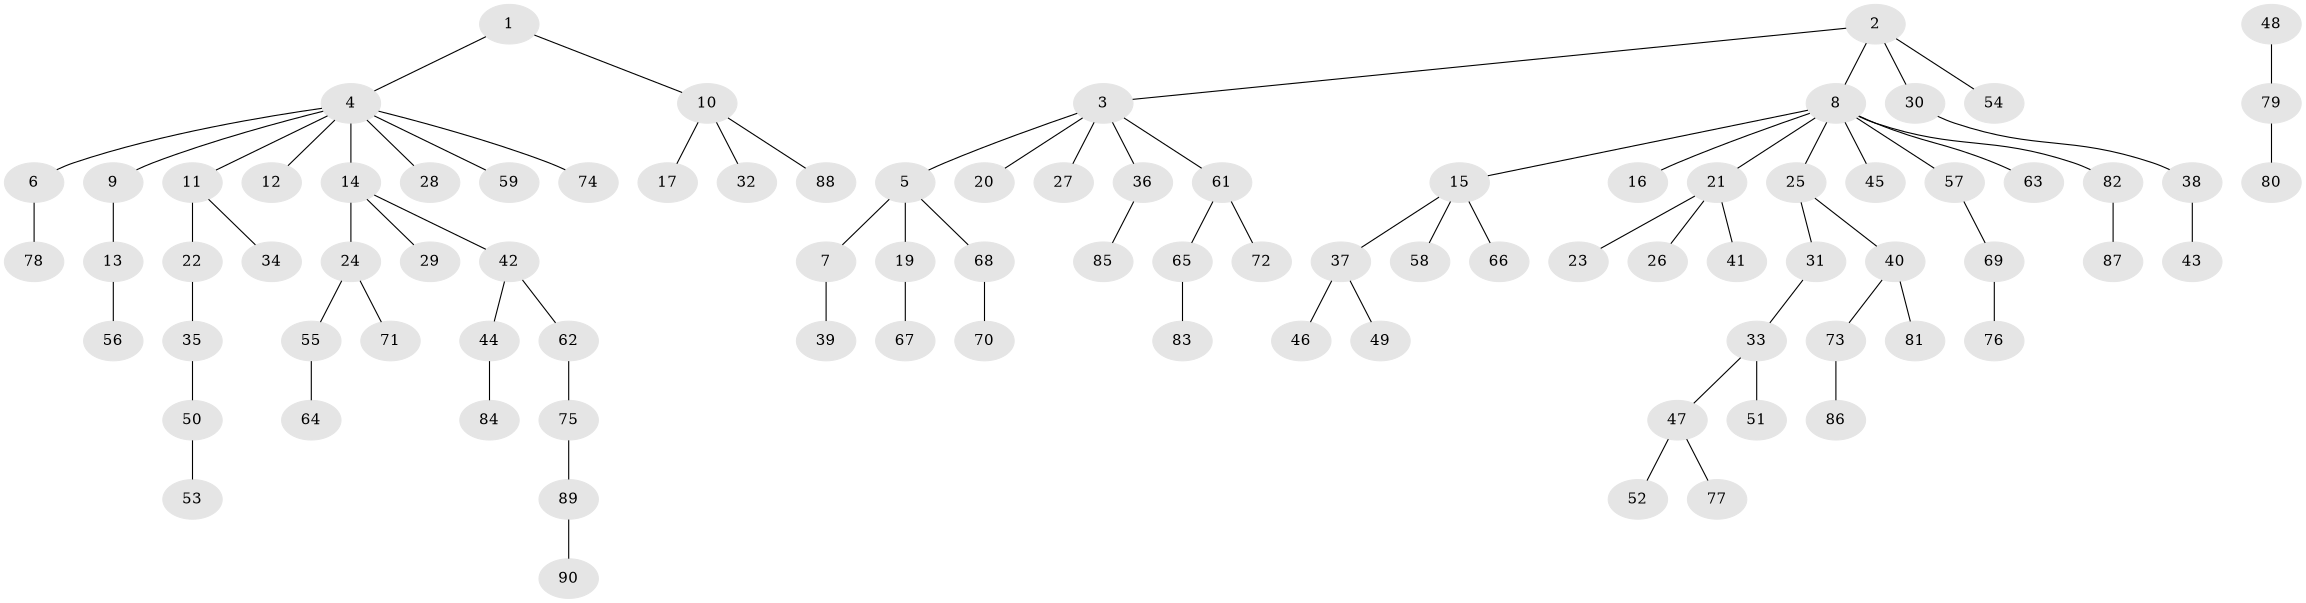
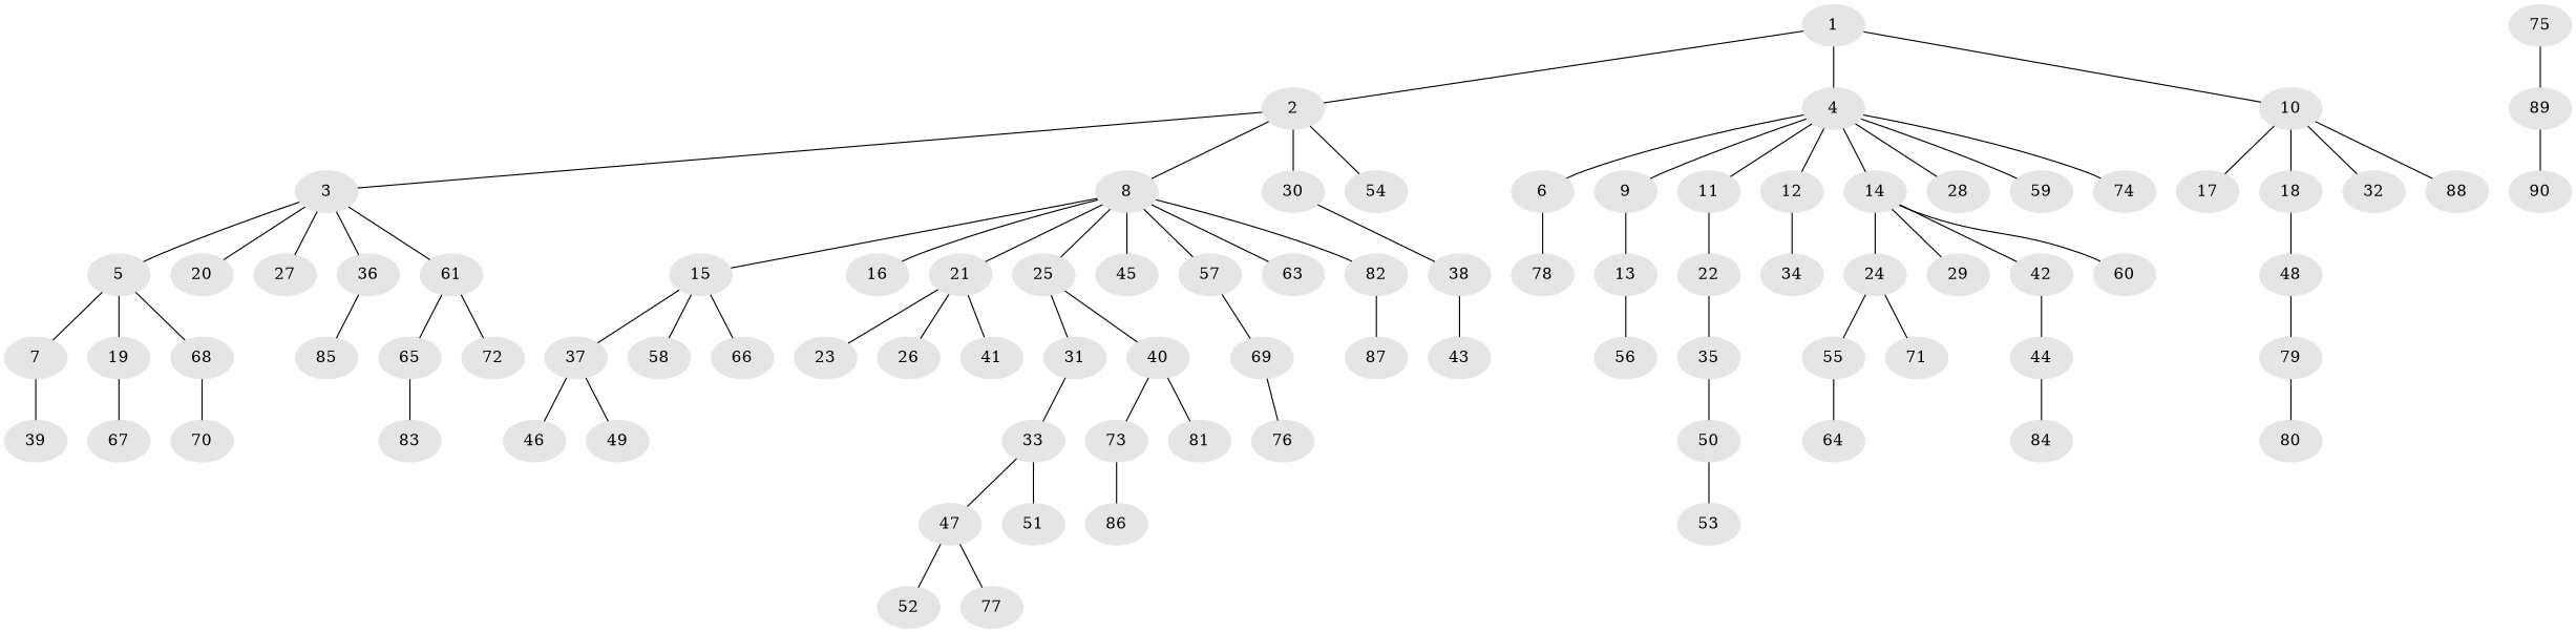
  graph {
    node [color=gray90 style=filled]
    1
    2
    4
    10
    3
    8
    30
    54
    6
    9
    11
    12
    14
    28
    59
    74
    17
+   18
    32
    88
    5
    20
    27
    36
    61
    15
    16
    21
    25
    45
    57
    63
    82
    38
    7
    19
    68
    85
    65
    72
    78
    13
    22
    34
    24
    29
    42
+   60
    39
    67
    70
    37
    58
    66
    23
    26
    41
    31
    40
    69
    87
    56
    48
    35
    55
    71
    44
-   62
    46
    49
    79
    50
    64
    33
    73
    81
    43
    47
    51
    52
    77
    53
    86
    84
    75
    80
    76
    83
    89
    90
+   1 -- 2
    1 -- 4
    1 -- 10
    2 -- 3
    2 -- 8
    2 -- 30
    2 -- 54
    4 -- 6
    4 -- 9
    4 -- 11
    4 -- 12
    4 -- 14
    4 -- 28
    4 -- 59
    4 -- 74
    10 -- 17
+   10 -- 18
    10 -- 32
    10 -- 88
    3 -- 5
    3 -- 20
    3 -- 27
    3 -- 36
    3 -- 61
    8 -- 15
    8 -- 16
    8 -- 21
    8 -- 25
    8 -- 45
    8 -- 57
    8 -- 63
    8 -- 82
    30 -- 38
    6 -- 78
    9 -- 13
    11 -- 22
-   11 -- 34
+   12 -- 34
    14 -- 24
    14 -- 29
    14 -- 42
+   14 -- 60
+   18 -- 48
    5 -- 7
    5 -- 19
    5 -- 68
    36 -- 85
    61 -- 65
    61 -- 72
    15 -- 37
    15 -- 58
    15 -- 66
    21 -- 23
    21 -- 26
    21 -- 41
    25 -- 31
    25 -- 40
    57 -- 69
    82 -- 87
    38 -- 43
    7 -- 39
    19 -- 67
    68 -- 70
    65 -- 83
    13 -- 56
    22 -- 35
    24 -- 55
    24 -- 71
    42 -- 44
-   42 -- 62
    37 -- 46
    37 -- 49
    31 -- 33
    40 -- 73
    40 -- 81
    69 -- 76
    48 -- 79
    35 -- 50
    55 -- 64
    44 -- 84
-   62 -- 75
    79 -- 80
    50 -- 53
    33 -- 47
    33 -- 51
    73 -- 86
    47 -- 52
    47 -- 77
    75 -- 89
    89 -- 90
  }
